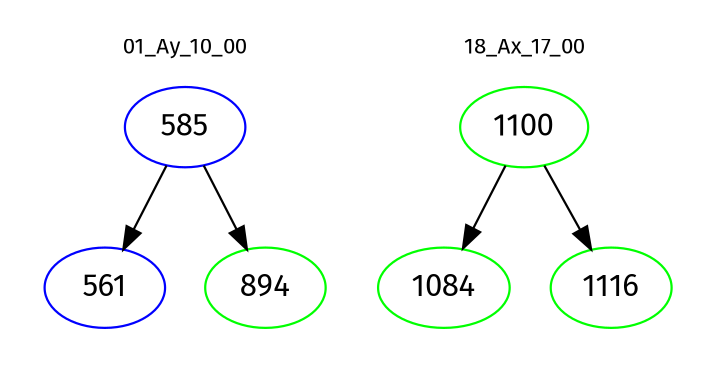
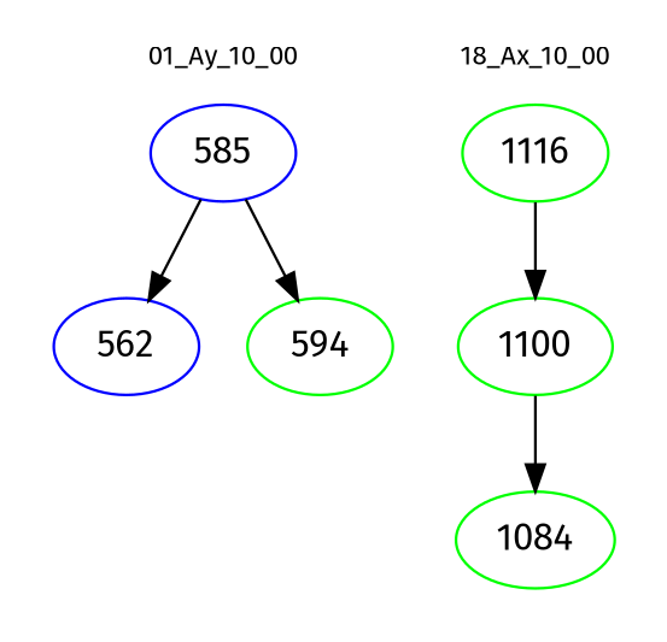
  digraph {
    fontname="Fira Sans"
    node [color=green fontname="Fira Sans"]
    edge [color=black fontname="Fira Sans"]
    n1 [color=blue label=585]
-   n2 [color=blue label=561]
-   n3 [label=894]
+   n2 [color=blue label=562]
+   n3 [label=594]
    n4 [label=1100]
    n5 [label=1084]
    n6 [label=1116]
    subgraph cluster_1 {
      color=white
      fontsize=10
      label="01_Ay_10_00"
      n1
      n2
      n3
    }
    subgraph cluster_2 {
      color=white
      fontsize=10
-     label="18_Ax_17_00"
+     label="18_Ax_10_00"
      n4
      n5
      n6
    }
    n1 -> n2
    n1 -> n3
    n4 -> n5
-   n4 -> n6
+   n6 -> n4
  }
